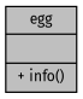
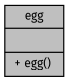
  digraph {
    fontname="Fira Sans"
-   n1 [color=black fillcolor=grey75 fontcolor=black fontname="Fira Sans" fontsize=10 height=0.2 label="{egg\n||+ info()\l}" shape=record style=filled width=0.4]
+   n1 [color=black fillcolor=grey75 fontcolor=black fontname="Fira Sans" fontsize=10 height=0.2 label="{egg\n||+ egg()\l}" shape=record style=filled width=0.4]
  }
